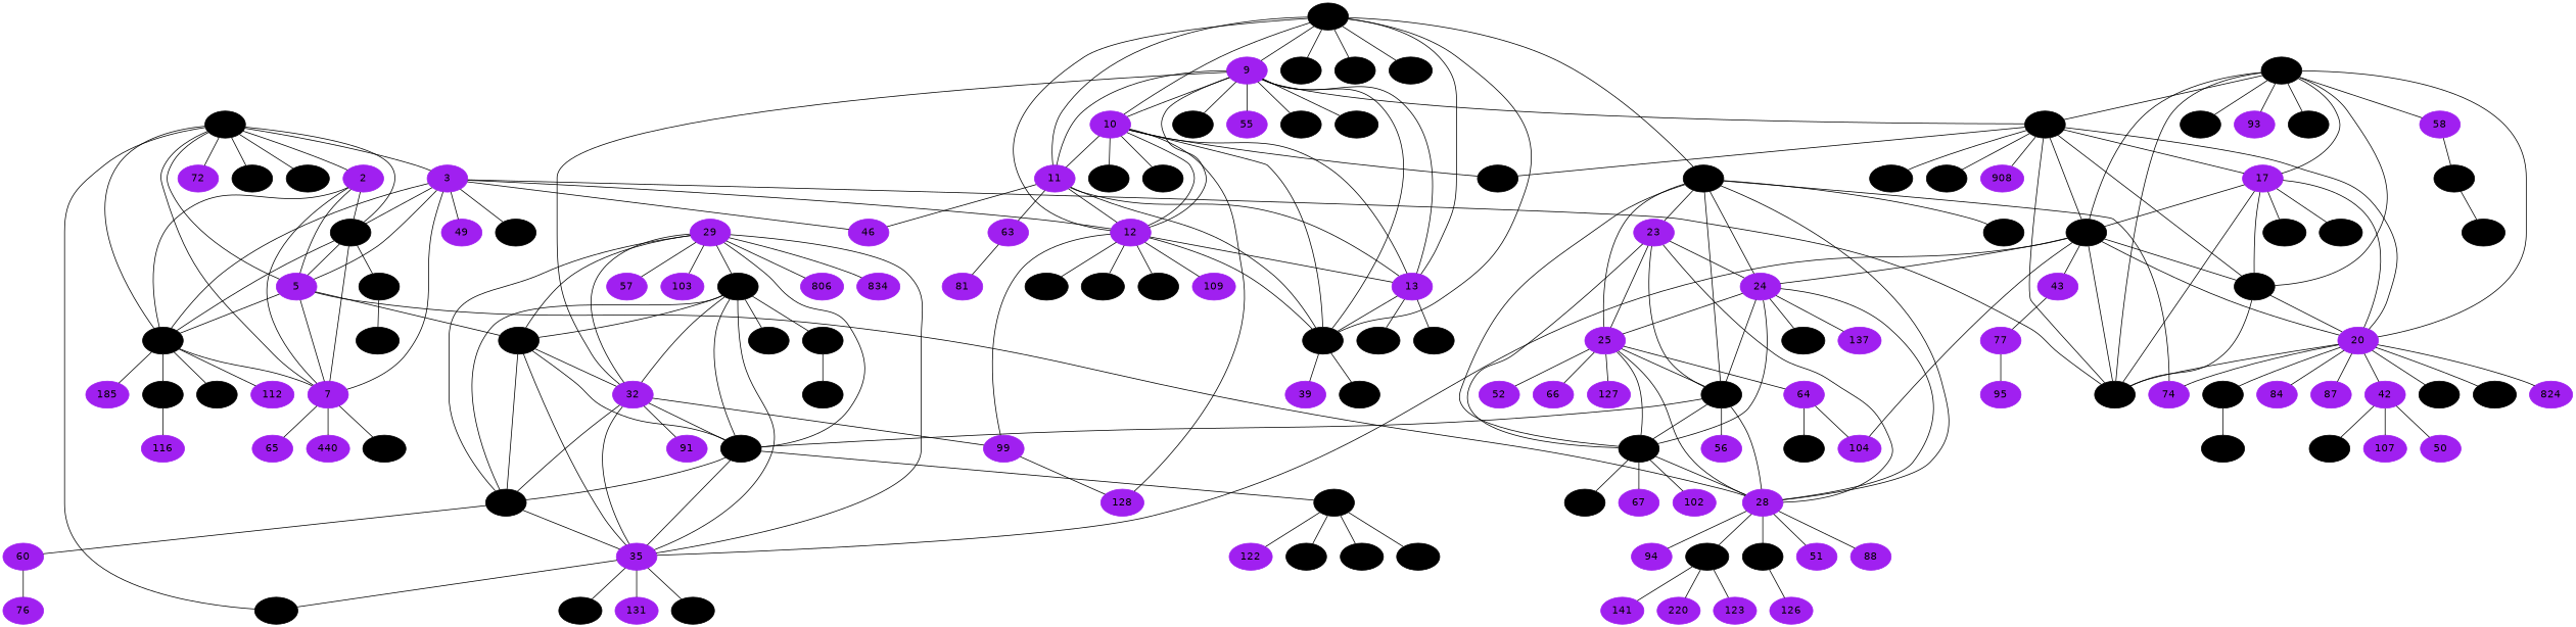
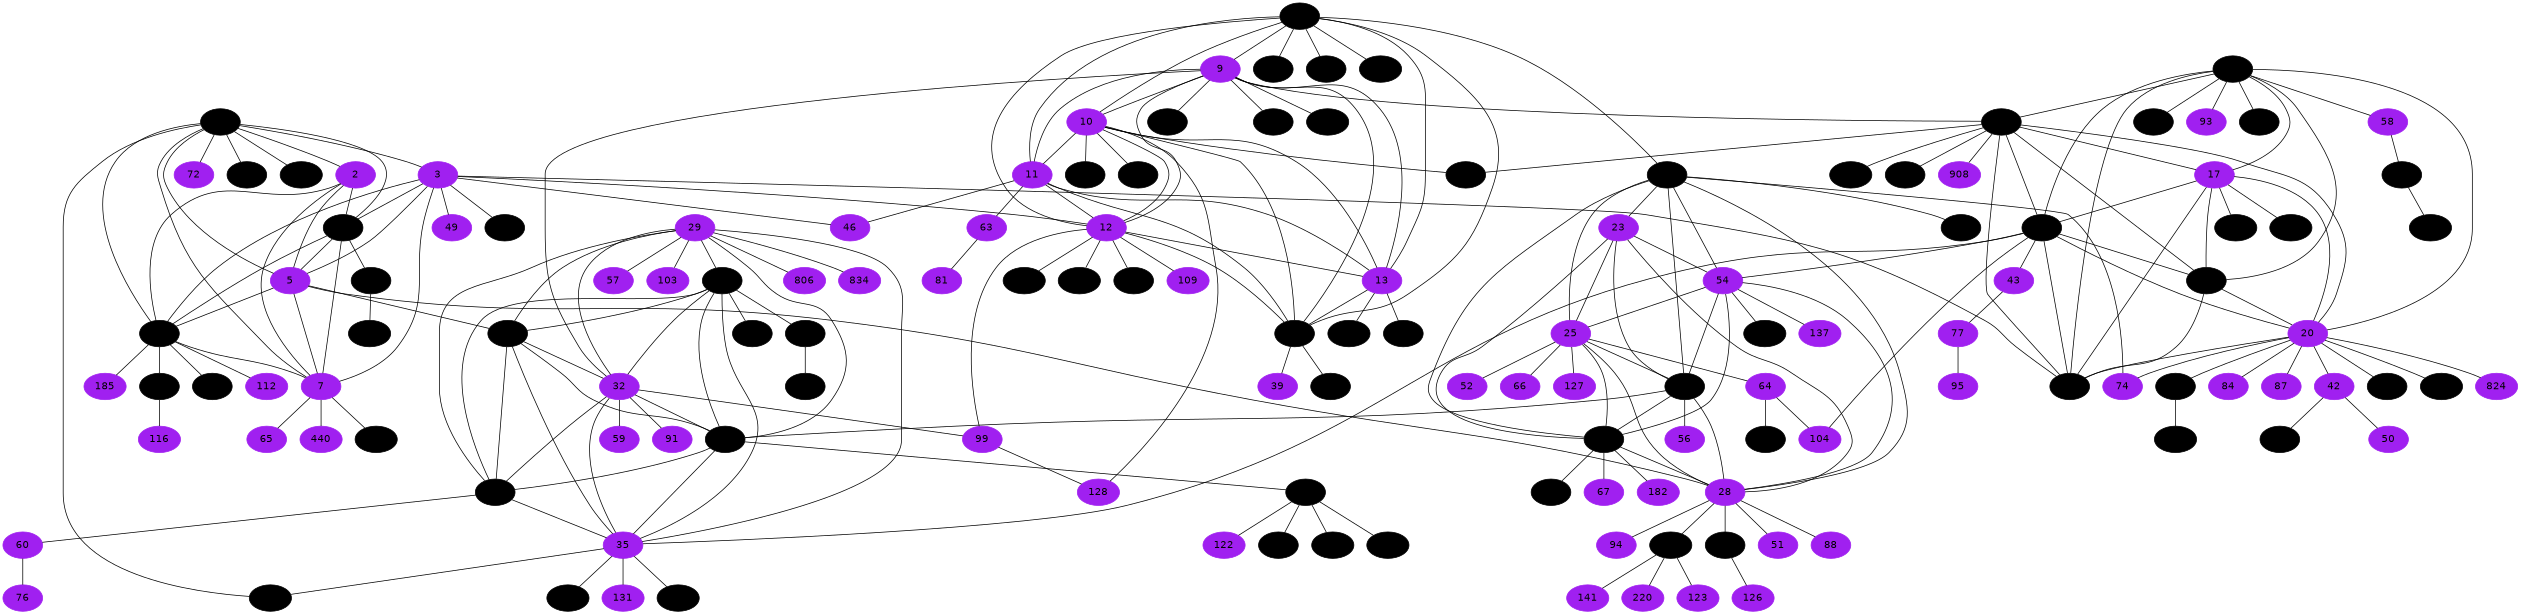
  graph {
    fontname="DejaVu Sans"
    node [color=purple fontname="DejaVu Sans" style=filled]
    edge [fontname="DejaVu Sans"]
    1 [color=black]
    2
    3
    4 [color=black]
    5
    6 [color=black]
    7
    72
    83 [color=black]
    119 [color=black]
    130 [color=black]
    12
    21 [color=black]
    41 [color=black]
    46
    49
    90 [color=black]
    28
    31 [color=black]
    75 [color=black]
    92 [color=black]
    112
    n23 [label=185]
    65
    n25 [label=440]
    142 [color=black]
    13
    14 [color=black]
    53 [color=black]
    99
    109
    114 [color=black]
    138 [color=black]
    135 [color=black]
    37 [color=black]
    51
    88
    94
    113 [color=black]
    32
    35
    33 [color=black]
    34 [color=black]
    116
    8 [color=black]
    9
    10
    11
    22 [color=black]
    69 [color=black]
    79 [color=black]
    133 [color=black]
    16 [color=black]
    47 [color=black]
-   55
    71 [color=black]
    129 [color=black]
    38 [color=black]
    40 [color=black]
    80 [color=black]
    128
    63
    82 [color=black]
    132 [color=black]
    39
    61 [color=black]
-   24
+   24 [label=54]
    74
    23
    25
    26 [color=black]
    27 [color=black]
    68 [color=black]
    17
    18 [color=black]
    19 [color=black]
    20
    48 [color=black]
    n79 [label=908]
    136 [color=black]
+   59
    91
    81
    15 [color=black]
    58
    62 [color=black]
    93
    97 [color=black]
    118 [color=black]
    121 [color=black]
    43
    104
    42
    84
    87
    96 [color=black]
    98 [color=black]
    105 [color=black]
    n99 [label=824]
    70 [color=black]
    100 [color=black]
    137
    111 [color=black]
    131
    139 [color=black]
    77
    50
    85 [color=black]
-   107
    117 [color=black]
    52
    64
    66
    127
    56
    36 [color=black]
    67
-   102
+   102 [label=182]
    78 [color=black]
    44 [color=black]
    126
    n122 [label=220]
    123
    141
    29
    30 [color=black]
    57
    103
    n129 [label=806]
    n130 [label=834]
    45 [color=black]
    86 [color=black]
    60
    89 [color=black]
    73 [color=black]
    101 [color=black]
    110 [color=black]
    122
    76
    95
    125 [color=black]
    1 -- 2
    1 -- 3
    1 -- 4
    1 -- 5
    1 -- 6
    1 -- 7
    1 -- 72
    1 -- 83
    1 -- 119
    1 -- 130
    2 -- 4
    2 -- 5
    2 -- 6
    2 -- 7
    3 -- 4
    3 -- 5
    3 -- 6
    3 -- 7
    3 -- 12
    3 -- 21
    3 -- 41
    3 -- 46
    3 -- 49
    4 -- 5
    4 -- 6
    4 -- 7
    4 -- 90
    5 -- 6
    5 -- 7
    5 -- 28
    5 -- 31
    6 -- 7
    6 -- 75
    6 -- 92
    6 -- 112
    6 -- n23
    7 -- 65
    7 -- n25
    7 -- 142
    12 -- 13
    12 -- 14
    12 -- 53
    12 -- 99
    12 -- 109
    12 -- 114
    12 -- 138
    90 -- 135
    28 -- 37
    28 -- 51
    28 -- 88
    28 -- 94
    28 -- 113
    31 -- 32
    31 -- 35
    31 -- 33
    31 -- 34
    75 -- 116
    13 -- 14
    13 -- 82
    13 -- 132
    14 -- 39
    14 -- 61
    99 -- 128
    37 -- 126
    113 -- n122
    113 -- 123
    113 -- 141
    32 -- 99
    32 -- 35
    32 -- 33
    32 -- 34
+   32 -- 59
    32 -- 91
    35 -- 130
    35 -- 111
    35 -- 131
    35 -- 139
    33 -- 35
    33 -- 34
    33 -- 44
    34 -- 35
    34 -- 60
    8 -- 12
    8 -- 13
    8 -- 14
    8 -- 9
    8 -- 10
    8 -- 11
    8 -- 22
    8 -- 69
    8 -- 79
    8 -- 133
    9 -- 12
    9 -- 13
    9 -- 14
    9 -- 32
    9 -- 10
    9 -- 11
    9 -- 16
    9 -- 47
-   9 -- 55
    9 -- 71
    9 -- 129
    10 -- 12
    10 -- 13
    10 -- 14
    10 -- 11
    10 -- 38
    10 -- 40
    10 -- 80
    10 -- 128
    11 -- 12
    11 -- 46
    11 -- 13
    11 -- 14
    11 -- 63
    22 -- 28
    22 -- 24
    22 -- 74
    22 -- 23
    22 -- 25
    22 -- 26
    22 -- 27
    22 -- 68
    16 -- 21
    16 -- 40
    16 -- 17
    16 -- 18
    16 -- 19
    16 -- 20
    16 -- 48
    16 -- n79
    16 -- 136
    63 -- 81
    24 -- 28
    24 -- 25
    24 -- 26
    24 -- 27
    24 -- 100
    24 -- 137
    23 -- 28
    23 -- 24
    23 -- 25
    23 -- 26
    23 -- 27
    25 -- 28
    25 -- 26
    25 -- 27
    25 -- 52
    25 -- 64
    25 -- 66
    25 -- 127
    26 -- 28
    26 -- 33
    26 -- 27
    26 -- 56
    27 -- 28
    27 -- 36
    27 -- 67
    27 -- 102
    17 -- 21
    17 -- 18
    17 -- 19
    17 -- 20
    17 -- 118
    17 -- 121
    18 -- 21
    18 -- 35
    18 -- 24
    18 -- 19
    18 -- 20
    18 -- 43
    18 -- 104
    19 -- 21
    19 -- 20
    20 -- 21
    20 -- 74
    20 -- 42
    20 -- 84
    20 -- 87
    20 -- 96
    20 -- 98
    20 -- 105
    20 -- n99
    15 -- 21
    15 -- 16
    15 -- 17
    15 -- 18
    15 -- 19
    15 -- 20
    15 -- 58
    15 -- 62
    15 -- 93
    15 -- 97
    58 -- 70
    43 -- 77
    42 -- 50
    42 -- 85
-   42 -- 107
    96 -- 117
    70 -- 125
    77 -- 95
    64 -- 104
    64 -- 78
    44 -- 73
    44 -- 101
    44 -- 110
    44 -- 122
    29 -- 31
    29 -- 32
    29 -- 35
    29 -- 33
    29 -- 34
    29 -- 30
    29 -- 57
    29 -- 103
    29 -- n129
    29 -- n130
    30 -- 31
    30 -- 32
    30 -- 35
    30 -- 33
    30 -- 34
    30 -- 45
    30 -- 86
    45 -- 89
    60 -- 76
  }
